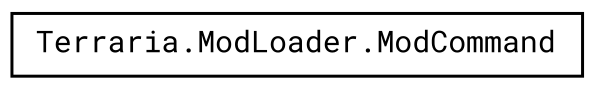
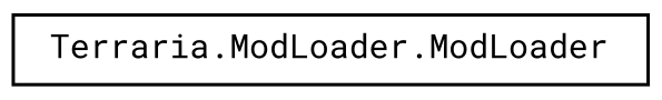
  digraph {
    rankdir=LR
    fontname="Roboto Mono"
-   n1 [color=black fillcolor=white fontname="Roboto Mono" fontsize=10 height=0.2 label="Terraria.ModLoader.ModCommand" shape=record style=filled width=0.4]
+   n1 [color=black fillcolor=white fontname="Roboto Mono" fontsize=10 height=0.2 label="Terraria.ModLoader.ModLoader" shape=record style=filled width=0.4]
  }
